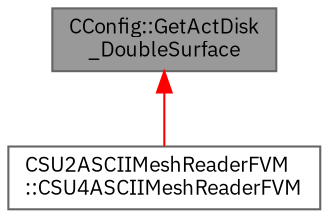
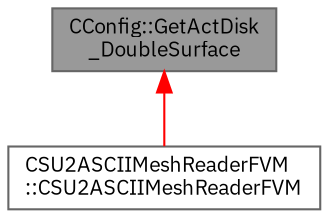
  digraph {
    rankdir=TB
    fontname="IBM Plex Sans"
    node [fontname="IBM Plex Sans" fontsize=10 shape=box style=filled]
    n1 [color=gray40 fillcolor=grey60 fontcolor=black height=0.2 label="CConfig::GetActDisk\l_DoubleSurface" width=0.4]
-   n2 [color=grey40 fillcolor=white height=0.2 label="CSU2ASCIIMeshReaderFVM\l::CSU4ASCIIMeshReaderFVM" width=0.4]
+   n2 [color=grey40 fillcolor=white height=0.2 label="CSU2ASCIIMeshReaderFVM\l::CSU2ASCIIMeshReaderFVM" width=0.4]
    n1 -> n2 [color=red dir=back fontname="IBM Plex Sans" fontsize=10 labelfontname=Helvetica labelfontsize=10 style=solid]
  }
